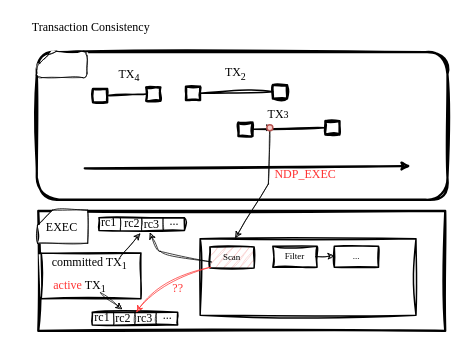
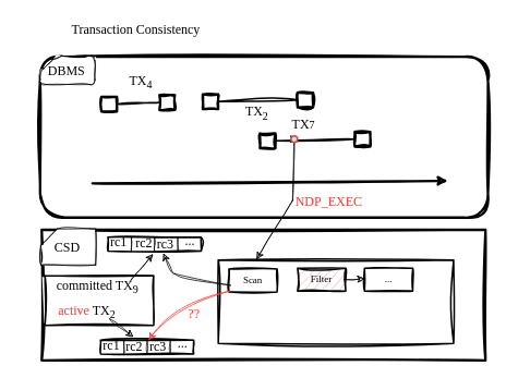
  <mxCell id="0" />
  <mxCell id="1" parent="0" />
  <mxCell id="2" value="" style="rounded=1;whiteSpace=wrap;html=1;strokeWidth=3;sketch=1;curveFitting=1;jiggle=2;" vertex="1" parent="1"><mxGeometry x="48" y="69" width="548" height="197" as="geometry" /></mxCell>
  <mxCell id="3" value="" style="rounded=0;whiteSpace=wrap;html=1;sketch=1;curveFitting=1;jiggle=2;strokeWidth=3;" vertex="1" parent="1"><mxGeometry x="50" y="281" width="543" height="160" as="geometry" /></mxCell>
  <mxCell id="4" value="" style="rounded=0;whiteSpace=wrap;html=1;sketch=1;curveFitting=1;jiggle=2;strokeWidth=3;" vertex="1" parent="1"><mxGeometry x="123" y="118" width="19" height="18" as="geometry" /></mxCell>
  <mxCell id="5" value="" style="endArrow=classic;html=1;rounded=0;strokeWidth=3;sketch=1;curveFitting=1;jiggle=2;" edge="1" parent="1"><mxGeometry width="50" height="50" relative="1" as="geometry"><mxPoint x="112" y="224" as="sourcePoint" /><mxPoint x="547" y="221" as="targetPoint" /></mxGeometry></mxCell>
  <mxCell id="6" value="" style="rounded=0;whiteSpace=wrap;html=1;sketch=1;curveFitting=1;jiggle=2;strokeWidth=3;" vertex="1" parent="1"><mxGeometry x="194" y="116" width="19" height="18" as="geometry" /></mxCell>
  <mxCell id="7" value="" style="endArrow=none;html=1;rounded=0;entryX=1;entryY=0.5;entryDx=0;entryDy=0;exitX=0;exitY=0.5;exitDx=0;exitDy=0;sketch=1;curveFitting=1;jiggle=2;strokeWidth=2;" edge="1" parent="1" source="6" target="4"><mxGeometry width="50" height="50" relative="1" as="geometry"><mxPoint x="-301" y="219" as="sourcePoint" /><mxPoint x="-251" y="169" as="targetPoint" /></mxGeometry></mxCell>
  <mxCell id="8" value="" style="rounded=0;whiteSpace=wrap;html=1;sketch=1;curveFitting=1;jiggle=2;strokeWidth=3;" vertex="1" parent="1"><mxGeometry x="247" y="115" width="19" height="18" as="geometry" /></mxCell>
  <mxCell id="9" value="" style="rounded=0;whiteSpace=wrap;html=1;sketch=1;curveFitting=1;jiggle=2;strokeWidth=3;" vertex="1" parent="1"><mxGeometry x="363" y="113" width="19" height="18" as="geometry" /></mxCell>
  <mxCell id="10" value="" style="endArrow=none;html=1;rounded=0;entryX=1;entryY=0.5;entryDx=0;entryDy=0;exitX=0;exitY=0.5;exitDx=0;exitDy=0;sketch=1;curveFitting=1;jiggle=2;strokeWidth=2;fontFamily=Comic Sans MS;" edge="1" parent="1" source="9" target="8"><mxGeometry width="50" height="50" relative="1" as="geometry"><mxPoint x="-177" y="216" as="sourcePoint" /><mxPoint x="-127" y="166" as="targetPoint" /></mxGeometry></mxCell>
  <mxCell id="11" value="" style="rounded=0;whiteSpace=wrap;html=1;sketch=1;curveFitting=1;jiggle=2;strokeWidth=3;" vertex="1" parent="1"><mxGeometry x="317" y="163" width="19" height="18" as="geometry" /></mxCell>
  <mxCell id="12" value="" style="rounded=0;whiteSpace=wrap;html=1;sketch=1;curveFitting=1;jiggle=2;strokeWidth=3;" vertex="1" parent="1"><mxGeometry x="433" y="161" width="19" height="18" as="geometry" /></mxCell>
  <mxCell id="13" value="" style="endArrow=none;html=1;rounded=0;entryX=1;entryY=0.5;entryDx=0;entryDy=0;exitX=0;exitY=0.5;exitDx=0;exitDy=0;sketch=1;curveFitting=1;jiggle=2;strokeWidth=2;" edge="1" parent="1" source="12" target="11"><mxGeometry width="50" height="50" relative="1" as="geometry"><mxPoint x="-107" y="264" as="sourcePoint" /><mxPoint x="-57" y="214" as="targetPoint" /></mxGeometry></mxCell>
  <mxCell id="14" value="&lt;font style=&quot;font-size: 16px;&quot;&gt;TX&lt;sub&gt;4&lt;/sub&gt;&lt;/font&gt;" style="text;html=1;align=center;verticalAlign=middle;resizable=0;points=[];autosize=1;strokeColor=none;fillColor=none;fontFamily=Comic Sans MS;" vertex="1" parent="1"><mxGeometry x="148" y="82" width="46" height="35" as="geometry" /></mxCell>
- <mxCell id="15" value="&lt;font style=&quot;font-size: 16px;&quot;&gt;TX&lt;sub&gt;2&lt;/sub&gt;&lt;/font&gt;" style="text;html=1;align=center;verticalAlign=middle;resizable=0;points=[];autosize=1;strokeColor=none;fillColor=none;fontFamily=Comic Sans MS;" vertex="1" parent="1"><mxGeometry x="288" y="80" width="49" height="35" as="geometry" /></mxCell>
- <mxCell id="16" value="&lt;font style=&quot;font-size: 16px;&quot;&gt;TX&lt;/font&gt;&lt;font style=&quot;font-size: 13.333px;&quot;&gt;3&lt;/font&gt;" style="text;html=1;align=center;verticalAlign=middle;resizable=0;points=[];autosize=1;strokeColor=none;fillColor=none;fontFamily=Comic Sans MS;" vertex="1" parent="1"><mxGeometry x="345" y="135" width="49" height="31" as="geometry" /></mxCell>
+ <mxCell id="15" value="&lt;font style=&quot;font-size: 16px;&quot;&gt;TX&lt;sub&gt;2&lt;/sub&gt;&lt;/font&gt;" style="text;html=1;align=center;verticalAlign=middle;resizable=0;points=[];autosize=1;strokeColor=none;fillColor=none;fontFamily=Comic Sans MS;" vertex="1" parent="1"><mxGeometry x="288" y="120" width="49" height="35" as="geometry" /></mxCell>
+ <mxCell id="16" value="&lt;font style=&quot;font-size: 16px;&quot;&gt;TX&lt;/font&gt;&lt;font style=&quot;font-size: 13.333px;&quot;&gt;7&lt;/font&gt;" style="text;html=1;align=center;verticalAlign=middle;resizable=0;points=[];autosize=1;strokeColor=none;fillColor=none;fontFamily=Comic Sans MS;" vertex="1" parent="1"><mxGeometry x="345" y="135" width="49" height="31" as="geometry" /></mxCell>
  <mxCell id="17" value="" style="verticalLabelPosition=bottom;verticalAlign=top;html=1;shape=card;whiteSpace=wrap;size=20;arcSize=12;sketch=1;curveFitting=1;jiggle=2;rounded=1;" vertex="1" parent="1"><mxGeometry x="48" y="68" width="67" height="35" as="geometry" /></mxCell>
  <mxCell id="18" value="" style="verticalLabelPosition=bottom;verticalAlign=top;html=1;shape=card;whiteSpace=wrap;size=20;arcSize=12;sketch=1;curveFitting=1;jiggle=2;" vertex="1" parent="1"><mxGeometry x="49" y="280" width="67" height="44" as="geometry" /></mxCell>
- <mxCell id="20" value="&lt;span style=&quot;font-size: 16px;&quot;&gt;EXEC&lt;/span&gt;" style="text;html=1;align=center;verticalAlign=middle;resizable=0;points=[];autosize=1;strokeColor=none;fillColor=none;fontFamily=Comic Sans MS;" vertex="1" parent="1"><mxGeometry x="56" y="286" width="50" height="31" as="geometry" /></mxCell>
+ <mxCell id="19" value="&lt;span style=&quot;font-size: 16px;&quot;&gt;DBMS&lt;/span&gt;" style="text;html=1;align=center;verticalAlign=middle;resizable=0;points=[];autosize=1;strokeColor=none;fillColor=none;fontFamily=Comic Sans MS;" vertex="1" parent="1"><mxGeometry x="47" y="70" width="65" height="31" as="geometry" /></mxCell>
+ <mxCell id="20" value="&lt;span style=&quot;font-size: 16px;&quot;&gt;CSD&lt;/span&gt;" style="text;html=1;align=center;verticalAlign=middle;resizable=0;points=[];autosize=1;strokeColor=none;fillColor=none;fontFamily=Comic Sans MS;" vertex="1" parent="1"><mxGeometry x="56" y="286" width="50" height="31" as="geometry" /></mxCell>
  <mxCell id="21" value="" style="endArrow=classic;html=1;rounded=0;sketch=1;curveFitting=1;jiggle=2;" edge="1" parent="1"><mxGeometry width="50" height="50" relative="1" as="geometry"><mxPoint x="358.897" y="170.999" as="sourcePoint" /><mxPoint x="313" y="317" as="targetPoint" /><Array as="points"><mxPoint x="357" y="245" /></Array></mxGeometry></mxCell>
- <mxCell id="22" value="&lt;span style=&quot;font-size: 16px;&quot;&gt;NDP_EXEC&lt;br&gt;&lt;/span&gt;" style="text;html=1;align=center;verticalAlign=middle;resizable=0;points=[];autosize=1;strokeColor=none;fillColor=none;fontFamily=Comic Sans MS;fontColor=#FF3333;" vertex="1" parent="1"><mxGeometry x="355" y="215" width="102" height="31" as="geometry" /></mxCell>
+ <mxCell id="22" value="&lt;span style=&quot;font-size: 16px;&quot;&gt;NDP_EXEC&lt;br&gt;&lt;/span&gt;" style="text;html=1;align=center;verticalAlign=middle;resizable=0;points=[];autosize=1;strokeColor=none;fillColor=none;fontFamily=Comic Sans MS;fontColor=#FF3333;" vertex="1" parent="1"><mxGeometry x="350" y="230" width="102" height="31" as="geometry" /></mxCell>
  <mxCell id="23" value="" style="endArrow=classic;html=1;rounded=0;sketch=1;curveFitting=1;jiggle=2;" edge="1" parent="1" target="24"><mxGeometry width="50" height="50" relative="1" as="geometry"><mxPoint x="360.97" y="170" as="sourcePoint" /><mxPoint x="281" y="354" as="targetPoint" /><Array as="points" /></mxGeometry></mxCell>
  <mxCell id="24" value="" style="ellipse;whiteSpace=wrap;html=1;aspect=fixed;fillColor=#f8cecc;strokeColor=#b85450;strokeWidth=2;" vertex="1" parent="1"><mxGeometry x="355" y="166" width="8" height="8" as="geometry" /></mxCell>
  <mxCell id="25" value="" style="rounded=0;whiteSpace=wrap;html=1;sketch=1;curveFitting=1;jiggle=2;strokeWidth=2;" vertex="1" parent="1"><mxGeometry x="54" y="337" width="133" height="61" as="geometry" /></mxCell>
- <mxCell id="26" value="&lt;font style=&quot;font-size: 16px;&quot;&gt;committed TX&lt;sub&gt;1&lt;/sub&gt;&lt;/font&gt;" style="text;html=1;align=center;verticalAlign=middle;resizable=0;points=[];autosize=1;strokeColor=none;fillColor=none;fontFamily=Comic Sans MS;" vertex="1" parent="1"><mxGeometry x="53" y="333" width="130" height="35" as="geometry" /></mxCell>
- <mxCell id="27" value="&lt;font style=&quot;font-size: 16px;&quot;&gt;&lt;font color=&quot;#ff3333&quot;&gt;active&lt;/font&gt; TX&lt;sub&gt;1&lt;/sub&gt;&lt;/font&gt;" style="text;html=1;align=center;verticalAlign=middle;resizable=0;points=[];autosize=1;strokeColor=none;fillColor=none;fontFamily=Comic Sans MS;" vertex="1" parent="1"><mxGeometry x="56" y="364" width="98" height="35" as="geometry" /></mxCell>
+ <mxCell id="26" value="&lt;font style=&quot;font-size: 16px;&quot;&gt;committed TX&lt;sub&gt;9&lt;/sub&gt;&lt;/font&gt;" style="text;html=1;align=center;verticalAlign=middle;resizable=0;points=[];autosize=1;strokeColor=none;fillColor=none;fontFamily=Comic Sans MS;" vertex="1" parent="1"><mxGeometry x="53" y="333" width="130" height="35" as="geometry" /></mxCell>
+ <mxCell id="27" value="&lt;font style=&quot;font-size: 16px;&quot;&gt;&lt;font color=&quot;#ff3333&quot;&gt;active&lt;/font&gt; TX&lt;sub&gt;2&lt;/sub&gt;&lt;/font&gt;" style="text;html=1;align=center;verticalAlign=middle;resizable=0;points=[];autosize=1;strokeColor=none;fillColor=none;fontFamily=Comic Sans MS;" vertex="1" parent="1"><mxGeometry x="56" y="364" width="98" height="35" as="geometry" /></mxCell>
  <mxCell id="28" value="" style="endArrow=classic;html=1;rounded=0;sketch=1;curveFitting=1;jiggle=2;" edge="1" parent="1"><mxGeometry width="50" height="50" relative="1" as="geometry"><mxPoint x="159" y="343" as="sourcePoint" /><mxPoint x="186" y="311" as="targetPoint" /></mxGeometry></mxCell>
  <mxCell id="29" value="" style="endArrow=classic;html=1;rounded=0;sketch=1;curveFitting=1;jiggle=2;" edge="1" parent="1"><mxGeometry width="50" height="50" relative="1" as="geometry"><mxPoint x="133" y="390" as="sourcePoint" /><mxPoint x="162" y="412" as="targetPoint" /></mxGeometry></mxCell>
  <mxCell id="30" value="" style="rounded=0;whiteSpace=wrap;html=1;sketch=1;curveFitting=1;jiggle=2;strokeWidth=2;" vertex="1" parent="1"><mxGeometry x="122" y="416" width="114" height="17" as="geometry" /></mxCell>
  <mxCell id="31" value="" style="endArrow=none;html=1;rounded=0;entryX=0.25;entryY=0;entryDx=0;entryDy=0;exitX=0.25;exitY=1;exitDx=0;exitDy=0;sketch=1;curveFitting=1;jiggle=2;" edge="1" parent="1" source="30" target="30"><mxGeometry width="50" height="50" relative="1" as="geometry"><mxPoint x="-47" y="439" as="sourcePoint" /><mxPoint x="3" y="389" as="targetPoint" /></mxGeometry></mxCell>
  <mxCell id="32" value="" style="endArrow=none;html=1;rounded=0;entryX=0.5;entryY=0;entryDx=0;entryDy=0;exitX=0.5;exitY=1;exitDx=0;exitDy=0;sketch=1;curveFitting=1;jiggle=2;" edge="1" parent="1" source="30" target="30"><mxGeometry width="50" height="50" relative="1" as="geometry"><mxPoint x="161" y="443" as="sourcePoint" /><mxPoint x="161" y="426" as="targetPoint" /></mxGeometry></mxCell>
  <mxCell id="33" value="" style="endArrow=none;html=1;rounded=0;entryX=0.75;entryY=0;entryDx=0;entryDy=0;exitX=0.75;exitY=1;exitDx=0;exitDy=0;sketch=1;curveFitting=1;jiggle=2;shadow=0;" edge="1" parent="1" source="30" target="30"><mxGeometry width="50" height="50" relative="1" as="geometry"><mxPoint x="189" y="443" as="sourcePoint" /><mxPoint x="189" y="426" as="targetPoint" /></mxGeometry></mxCell>
  <mxCell id="34" value="&lt;span style=&quot;font-size: 16px;&quot;&gt;rc1&lt;/span&gt;" style="text;html=1;align=center;verticalAlign=middle;resizable=0;points=[];autosize=1;strokeColor=none;fillColor=none;fontFamily=Comic Sans MS;" vertex="1" parent="1"><mxGeometry x="114" y="406" width="41" height="31" as="geometry" /></mxCell>
  <mxCell id="35" value="&lt;span style=&quot;font-size: 16px;&quot;&gt;rc2&lt;/span&gt;" style="text;html=1;align=center;verticalAlign=middle;resizable=0;points=[];autosize=1;strokeColor=none;fillColor=none;fontFamily=Comic Sans MS;" vertex="1" parent="1"><mxGeometry x="141" y="407" width="44" height="31" as="geometry" /></mxCell>
  <mxCell id="36" value="&lt;span style=&quot;font-size: 16px;&quot;&gt;rc3&lt;/span&gt;" style="text;html=1;align=center;verticalAlign=middle;resizable=0;points=[];autosize=1;strokeColor=none;fillColor=none;fontFamily=Comic Sans MS;" vertex="1" parent="1"><mxGeometry x="170" y="408" width="44" height="31" as="geometry" /></mxCell>
  <mxCell id="37" value="&lt;span style=&quot;font-size: 16px;&quot;&gt;...&lt;/span&gt;" style="text;html=1;align=center;verticalAlign=middle;resizable=0;points=[];autosize=1;strokeColor=none;fillColor=none;fontFamily=Comic Sans MS;" vertex="1" parent="1"><mxGeometry x="207" y="404" width="30" height="31" as="geometry" /></mxCell>
  <mxCell id="38" value="" style="rounded=0;whiteSpace=wrap;html=1;sketch=1;curveFitting=1;jiggle=2;strokeWidth=2;" vertex="1" parent="1"><mxGeometry x="131" y="290" width="114" height="17" as="geometry" /></mxCell>
  <mxCell id="39" value="" style="endArrow=none;html=1;rounded=0;entryX=0.25;entryY=0;entryDx=0;entryDy=0;exitX=0.25;exitY=1;exitDx=0;exitDy=0;sketch=1;curveFitting=1;jiggle=2;" edge="1" parent="1" source="38" target="38"><mxGeometry width="50" height="50" relative="1" as="geometry"><mxPoint x="-38" y="313" as="sourcePoint" /><mxPoint x="12" y="263" as="targetPoint" /></mxGeometry></mxCell>
  <mxCell id="40" value="" style="endArrow=none;html=1;rounded=0;entryX=0.5;entryY=0;entryDx=0;entryDy=0;exitX=0.5;exitY=1;exitDx=0;exitDy=0;sketch=1;curveFitting=1;jiggle=2;" edge="1" parent="1" source="38" target="38"><mxGeometry width="50" height="50" relative="1" as="geometry"><mxPoint x="170" y="317" as="sourcePoint" /><mxPoint x="170" y="300" as="targetPoint" /></mxGeometry></mxCell>
  <mxCell id="41" value="" style="endArrow=none;html=1;rounded=0;entryX=0.75;entryY=0;entryDx=0;entryDy=0;exitX=0.75;exitY=1;exitDx=0;exitDy=0;sketch=1;curveFitting=1;jiggle=2;shadow=0;" edge="1" parent="1" source="38" target="38"><mxGeometry width="50" height="50" relative="1" as="geometry"><mxPoint x="198" y="317" as="sourcePoint" /><mxPoint x="198" y="300" as="targetPoint" /></mxGeometry></mxCell>
  <mxCell id="42" value="&lt;span style=&quot;font-size: 16px;&quot;&gt;rc1&lt;/span&gt;" style="text;html=1;align=center;verticalAlign=middle;resizable=0;points=[];autosize=1;strokeColor=none;fillColor=none;fontFamily=Comic Sans MS;" vertex="1" parent="1"><mxGeometry x="123" y="280" width="41" height="31" as="geometry" /></mxCell>
  <mxCell id="43" value="&lt;span style=&quot;font-size: 16px;&quot;&gt;rc2&lt;/span&gt;" style="text;html=1;align=center;verticalAlign=middle;resizable=0;points=[];autosize=1;strokeColor=none;fillColor=none;fontFamily=Comic Sans MS;" vertex="1" parent="1"><mxGeometry x="153" y="281" width="44" height="31" as="geometry" /></mxCell>
  <mxCell id="44" value="&lt;span style=&quot;font-size: 16px;&quot;&gt;rc3&lt;/span&gt;" style="text;html=1;align=center;verticalAlign=middle;resizable=0;points=[];autosize=1;strokeColor=none;fillColor=none;fontFamily=Comic Sans MS;" vertex="1" parent="1"><mxGeometry x="179" y="282" width="44" height="31" as="geometry" /></mxCell>
  <mxCell id="45" value="&lt;span style=&quot;font-size: 16px;&quot;&gt;...&lt;/span&gt;" style="text;html=1;align=center;verticalAlign=middle;resizable=0;points=[];autosize=1;strokeColor=none;fillColor=none;fontFamily=Comic Sans MS;" vertex="1" parent="1"><mxGeometry x="216" y="278" width="30" height="31" as="geometry" /></mxCell>
  <mxCell id="46" value="" style="rounded=0;whiteSpace=wrap;html=1;sketch=1;curveFitting=1;jiggle=2;strokeWidth=2;" vertex="1" parent="1"><mxGeometry x="266" y="318" width="288" height="102" as="geometry" /></mxCell>
- <mxCell id="47" value="&lt;font face=&quot;Comic Sans MS&quot;&gt;Scan&lt;/font&gt;" style="rounded=0;whiteSpace=wrap;html=1;sketch=1;curveFitting=1;jiggle=2;strokeWidth=2;fillColor=#f8cecc;" vertex="1" parent="1"><mxGeometry x="279" y="329" width="59" height="28" as="geometry" /></mxCell>
+ <mxCell id="47" value="&lt;font face=&quot;Comic Sans MS&quot;&gt;Scan&lt;/font&gt;" style="rounded=0;whiteSpace=wrap;html=1;sketch=1;curveFitting=1;jiggle=2;strokeWidth=2;" vertex="1" parent="1"><mxGeometry x="279" y="329" width="59" height="28" as="geometry" /></mxCell>
  <mxCell id="48" value="" style="curved=1;endArrow=classic;html=1;rounded=0;sketch=1;curveFitting=1;jiggle=2;" edge="1" parent="1"><mxGeometry width="50" height="50" relative="1" as="geometry"><mxPoint x="281" y="349" as="sourcePoint" /><mxPoint x="199" y="310" as="targetPoint" /><Array as="points"><mxPoint x="218" y="339" /><mxPoint x="208" y="331" /></Array></mxGeometry></mxCell>
  <mxCell id="49" value="" style="curved=1;endArrow=classic;html=1;rounded=0;sketch=1;curveFitting=1;jiggle=2;strokeColor=#FF3333;" edge="1" parent="1"><mxGeometry width="50" height="50" relative="1" as="geometry"><mxPoint x="280" y="356" as="sourcePoint" /><mxPoint x="181" y="416" as="targetPoint" /><Array as="points"><mxPoint x="212" y="370" /></Array></mxGeometry></mxCell>
  <mxCell id="50" value="&lt;span style=&quot;font-size: 16px;&quot;&gt;??&lt;br&gt;&lt;/span&gt;" style="text;html=1;align=center;verticalAlign=middle;resizable=0;points=[];autosize=1;strokeColor=none;fillColor=none;fontFamily=Comic Sans MS;fontColor=#FF3333;" vertex="1" parent="1"><mxGeometry x="218" y="368" width="35" height="31" as="geometry" /></mxCell>
- <mxCell id="51" value="&lt;font face=&quot;Comic Sans MS&quot;&gt;Filter&lt;/font&gt;" style="rounded=0;whiteSpace=wrap;html=1;sketch=1;curveFitting=1;jiggle=2;strokeWidth=2;" vertex="1" parent="1"><mxGeometry x="363" y="328" width="59" height="28" as="geometry" /></mxCell>
+ <mxCell id="51" value="&lt;font face=&quot;Comic Sans MS&quot;&gt;Filter&lt;/font&gt;" style="rounded=0;whiteSpace=wrap;html=1;sketch=1;curveFitting=1;jiggle=2;strokeWidth=2;fillColor=#f8cecc;" vertex="1" parent="1"><mxGeometry x="363" y="328" width="59" height="28" as="geometry" /></mxCell>
  <mxCell id="52" value="" style="endArrow=classic;html=1;rounded=0;sketch=1;curveFitting=1;jiggle=2;exitX=1;exitY=0.5;exitDx=0;exitDy=0;entryX=0;entryY=0.5;entryDx=0;entryDy=0;" edge="1" parent="1"><mxGeometry width="50" height="50" relative="1" as="geometry"><mxPoint x="420" y="342" as="sourcePoint" /><mxPoint x="445" y="341" as="targetPoint" /></mxGeometry></mxCell>
  <mxCell id="53" value="&lt;font face=&quot;Comic Sans MS&quot;&gt;...&lt;/font&gt;" style="rounded=0;whiteSpace=wrap;html=1;sketch=1;curveFitting=1;jiggle=2;strokeWidth=2;" vertex="1" parent="1"><mxGeometry x="445" y="328" width="59" height="28" as="geometry" /></mxCell>
- <mxCell id="54" value="&lt;span style=&quot;font-size: 16px;&quot;&gt;&lt;font color=&quot;#000000&quot;&gt;Transaction Consistency&lt;/font&gt;&lt;br&gt;&lt;/span&gt;" style="text;html=1;align=center;verticalAlign=middle;resizable=0;points=[];autosize=1;strokeColor=none;fillColor=none;fontFamily=Comic Sans MS;fontColor=#FF3333;" vertex="1" parent="1"><mxGeometry x="20" y="20" width="199" height="31" as="geometry" /></mxCell>
+ <mxCell id="54" value="&lt;span style=&quot;font-size: 16px;&quot;&gt;&lt;font color=&quot;#000000&quot;&gt;Transaction Consistency&lt;/font&gt;&lt;br&gt;&lt;/span&gt;" style="text;html=1;align=center;verticalAlign=middle;resizable=0;points=[];autosize=1;strokeColor=none;fillColor=none;fontFamily=Comic Sans MS;fontColor=#FF3333;" vertex="1" parent="1"><mxGeometry x="65" y="20" width="199" height="31" as="geometry" /></mxCell>
